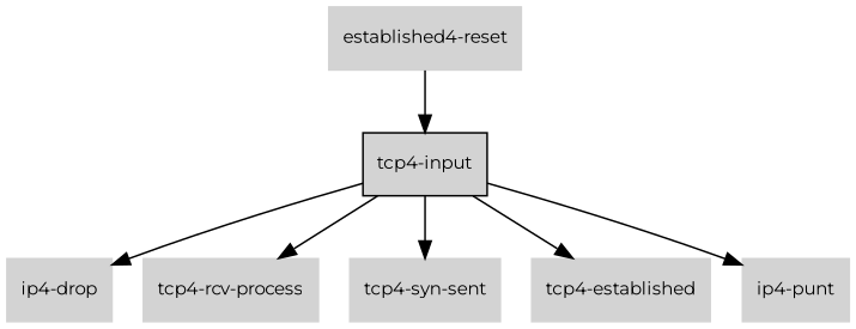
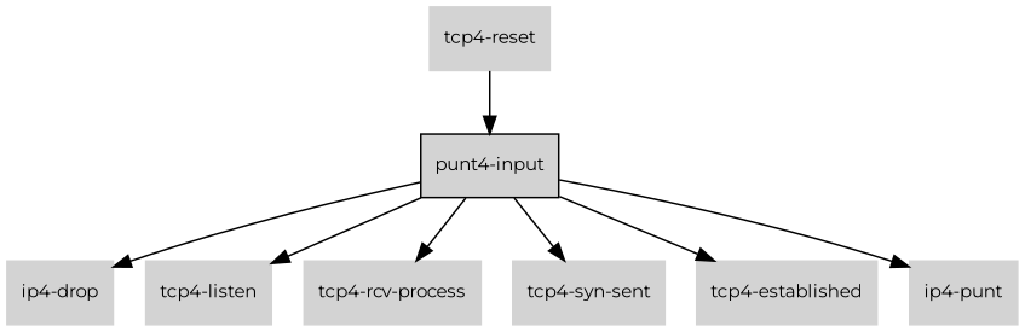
  digraph {
    fontname=Montserrat
    rankdir=TB
    node [color=lightgray fillcolor=lightgray fontcolor=black fontname=Montserrat fontsize=10 shape=box style=filled]
    edge [fontname=Montserrat fontsize=8]
-   "tcp4-input" [color=black]
+   "tcp4-input" [color=black label="punt4-input"]
    "ip4-drop"
+   "tcp4-listen"
    "tcp4-rcv-process"
    "tcp4-syn-sent"
    "tcp4-established"
    "ip4-punt"
-   "tcp4-reset" [label="established4-reset"]
+   "tcp4-reset"
    "tcp4-input" -> "ip4-drop"
+   "tcp4-input" -> "tcp4-listen"
    "tcp4-input" -> "tcp4-rcv-process"
    "tcp4-input" -> "tcp4-syn-sent"
    "tcp4-input" -> "tcp4-established"
    "tcp4-input" -> "ip4-punt"
    "tcp4-reset" -> "tcp4-input"
  }
